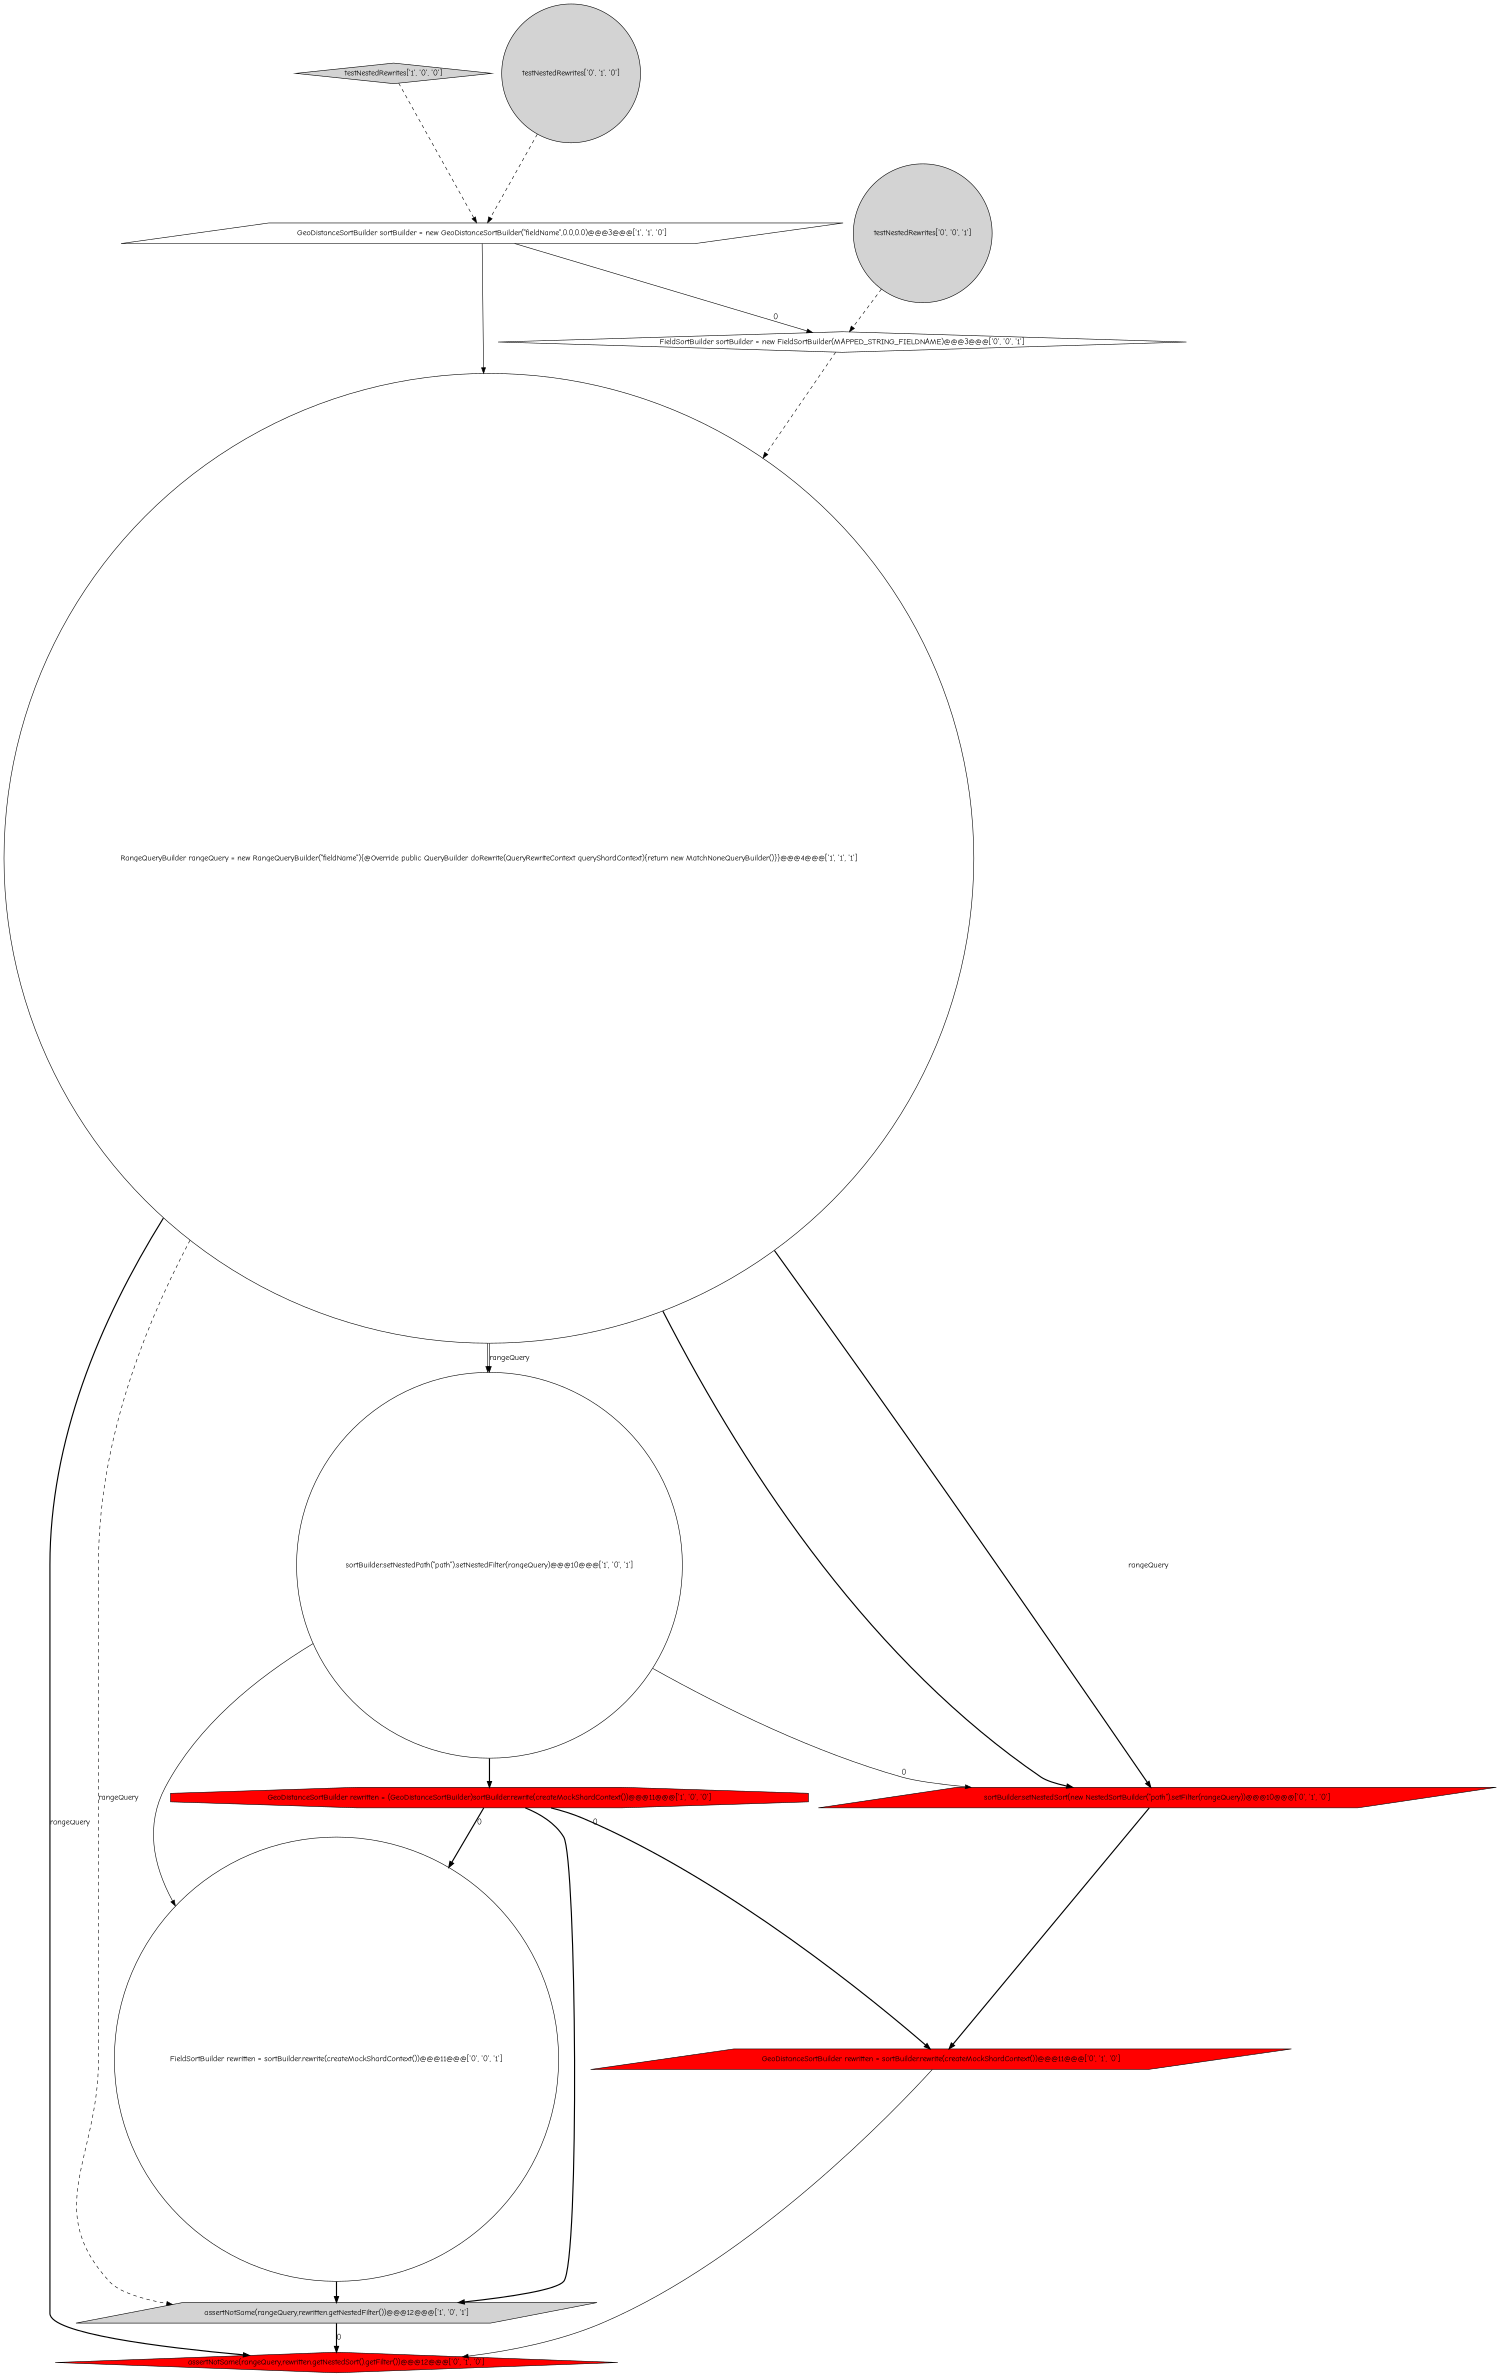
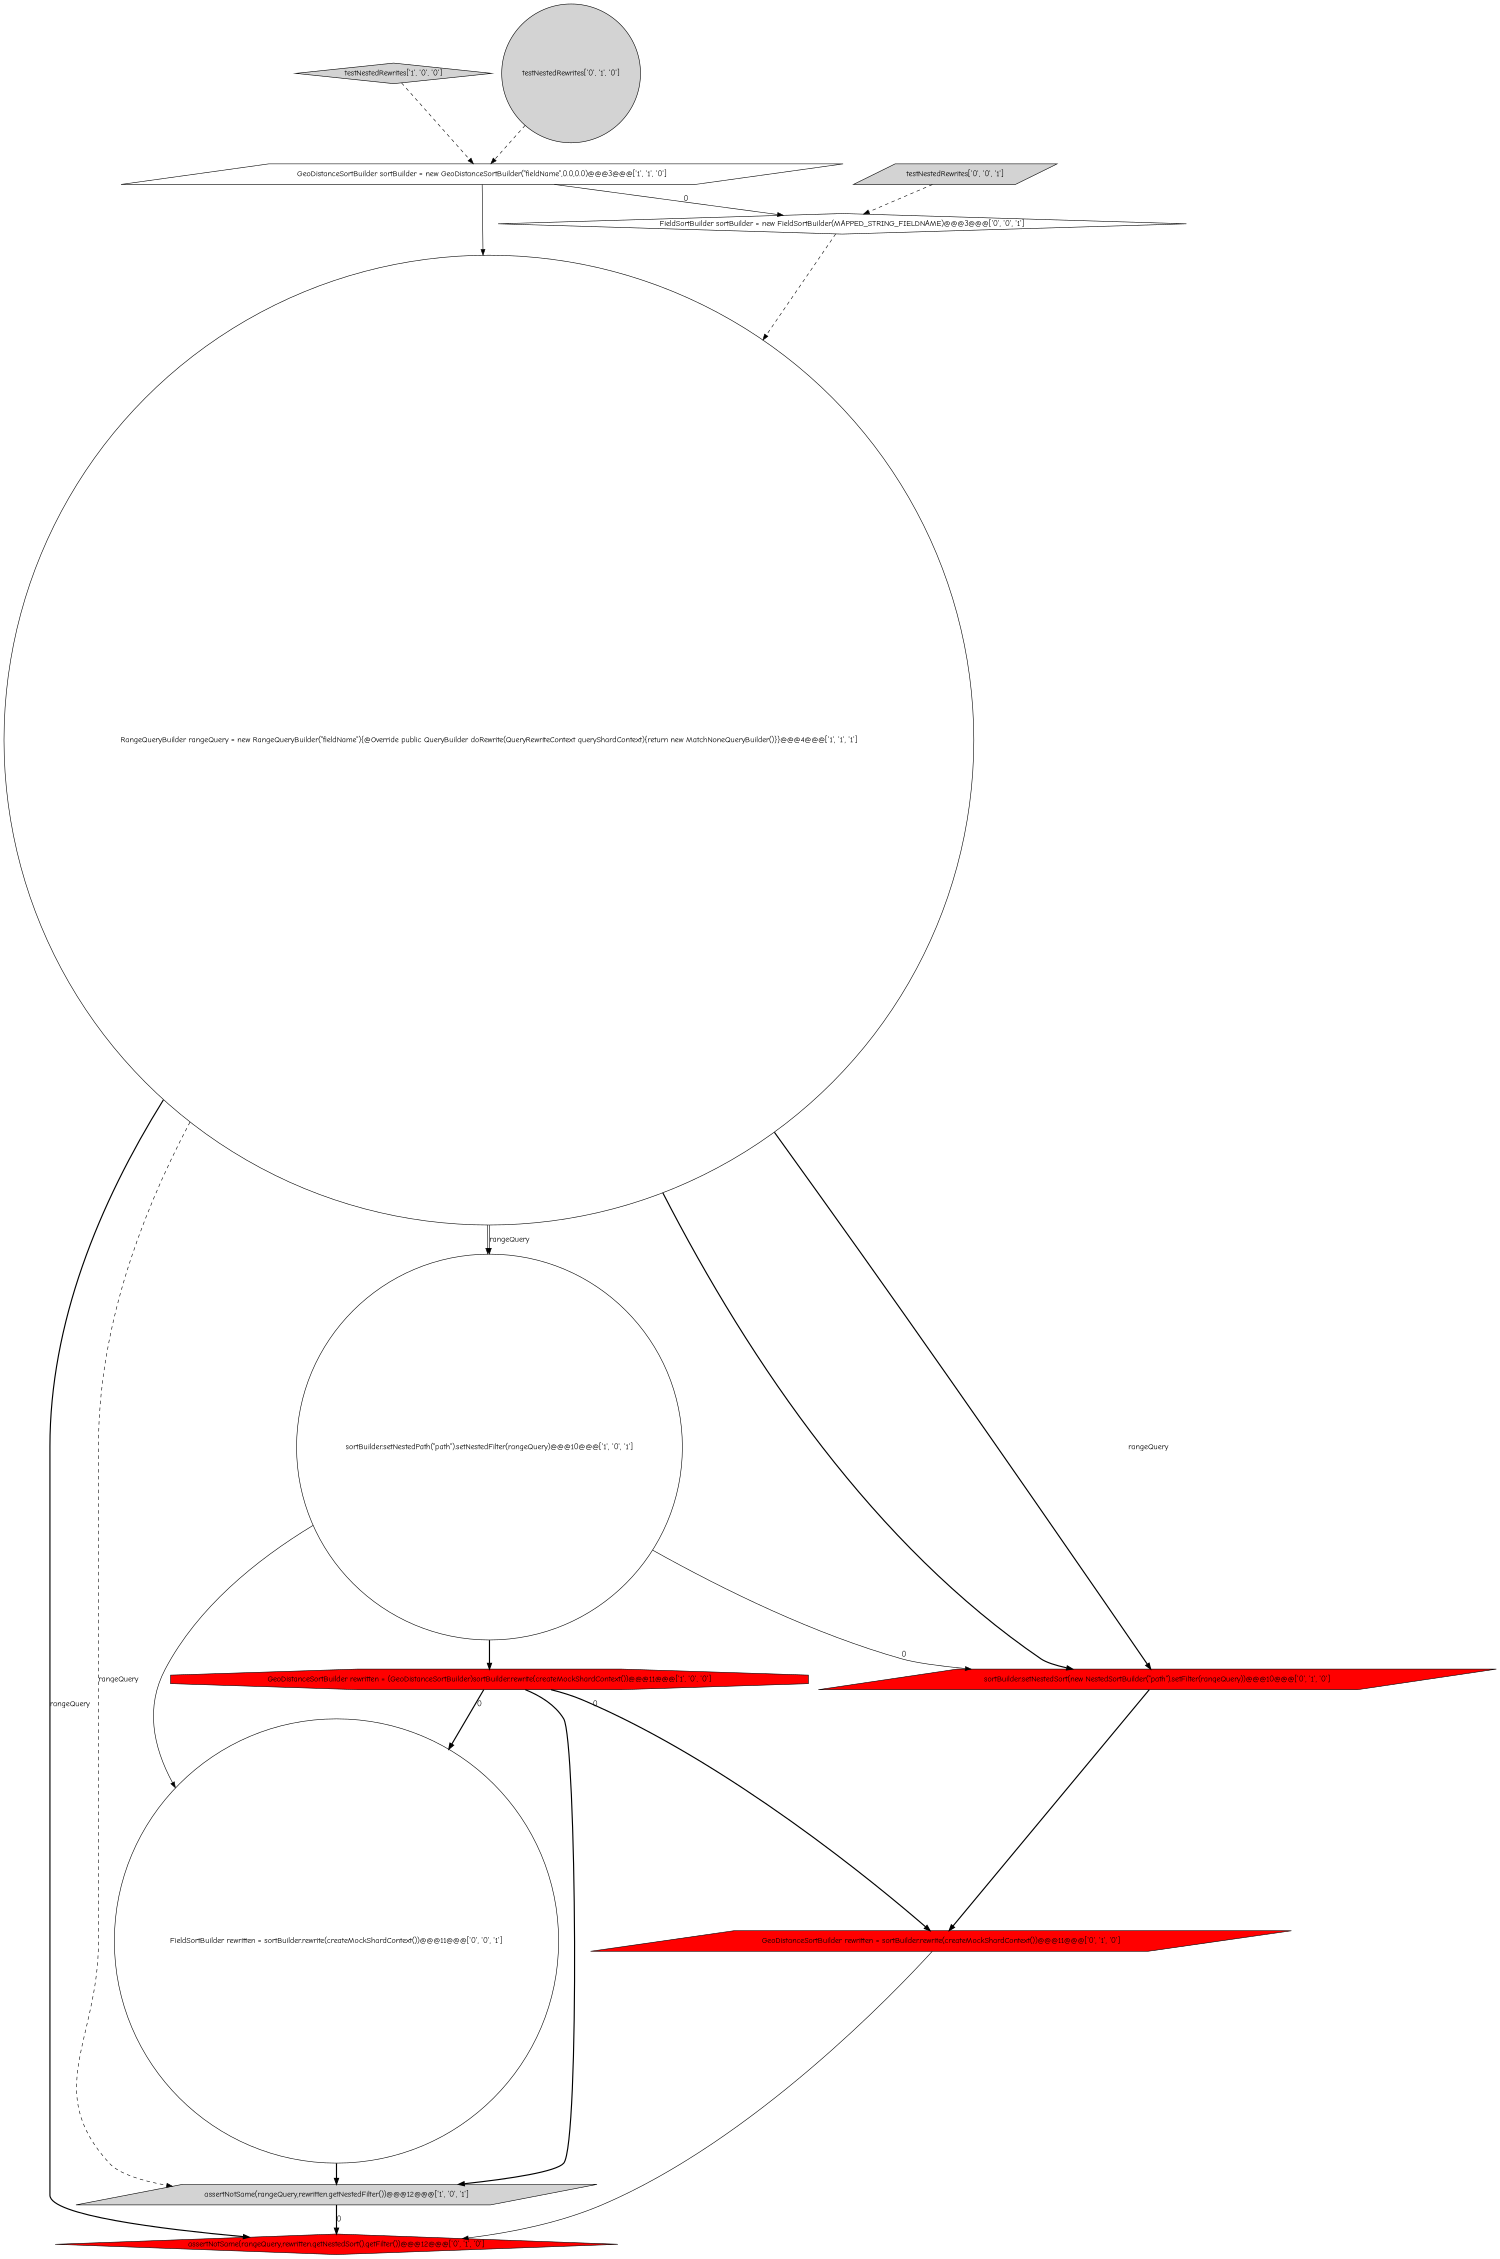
  digraph {
    fontname="Comic Neue"
    node [fillcolor=white shape=parallelogram style=filled fontname="Comic Neue"]
    edge [style=bold fontname="Comic Neue"]
    n1 [label="GeoDistanceSortBuilder sortBuilder = new GeoDistanceSortBuilder(\"fieldName\",0.0,0.0)@@@3@@@['1', '1', '0']"]
    n2 [label="FieldSortBuilder sortBuilder = new FieldSortBuilder(MAPPED_STRING_FIELDNAME)@@@3@@@['0', '0', '1']" shape=diamond]
    n3 [label="RangeQueryBuilder rangeQuery = new RangeQueryBuilder(\"fieldName\"){@Override public QueryBuilder doRewrite(QueryRewriteContext queryShardContext){return new MatchNoneQueryBuilder()}}@@@4@@@['1', '1', '1']" shape=circle]
    n4 [fillcolor=red label="assertNotSame(rangeQuery,rewritten.getNestedSort().getFilter())@@@12@@@['0', '1', '0']" shape=diamond]
    n5 [fillcolor=red label="GeoDistanceSortBuilder rewritten = (GeoDistanceSortBuilder)sortBuilder.rewrite(createMockShardContext())@@@11@@@['1', '0', '0']" shape=octagon]
    n6 [label="FieldSortBuilder rewritten = sortBuilder.rewrite(createMockShardContext())@@@11@@@['0', '0', '1']" shape=circle]
    n7 [fillcolor=red label="GeoDistanceSortBuilder rewritten = sortBuilder.rewrite(createMockShardContext())@@@11@@@['0', '1', '0']"]
    n8 [fillcolor=lightgray label="assertNotSame(rangeQuery,rewritten.getNestedFilter())@@@12@@@['1', '0', '1']"]
    n9 [fillcolor=lightgray label="testNestedRewrites['1', '0', '0']" shape=diamond]
    n10 [fillcolor=red label="sortBuilder.setNestedSort(new NestedSortBuilder(\"path\").setFilter(rangeQuery))@@@10@@@['0', '1', '0']"]
    n11 [label="sortBuilder.setNestedPath(\"path\").setNestedFilter(rangeQuery)@@@10@@@['1', '0', '1']" shape=circle]
    n12 [fillcolor=lightgray label="testNestedRewrites['0', '1', '0']" shape=circle]
-   n13 [fillcolor=lightgray label="testNestedRewrites['0', '0', '1']" shape=circle]
+   n13 [fillcolor=lightgray label="testNestedRewrites['0', '0', '1']"]
    n1 -> n2 [label=0 style=solid]
    n1 -> n3 [style=solid]
    n2 -> n3 [style=dashed]
    n3 -> n4 [label=rangeQuery]
    n3 -> n8 [label=rangeQuery style=dashed]
    n3 -> n10
    n3 -> n10 [label=rangeQuery]
    n3 -> n11 [style=solid]
    n3 -> n11 [label=rangeQuery style=solid]
    n5 -> n6 [label=0]
    n5 -> n7 [label=0]
    n5 -> n8
    n6 -> n8
    n7 -> n4 [style=solid]
    n8 -> n4 [label=0]
    n9 -> n1 [style=dashed]
    n10 -> n7
    n11 -> n5
    n11 -> n6 [style=solid]
    n11 -> n10 [label=0 style=solid]
    n12 -> n1 [style=dashed]
    n13 -> n2 [style=dashed]
  }
